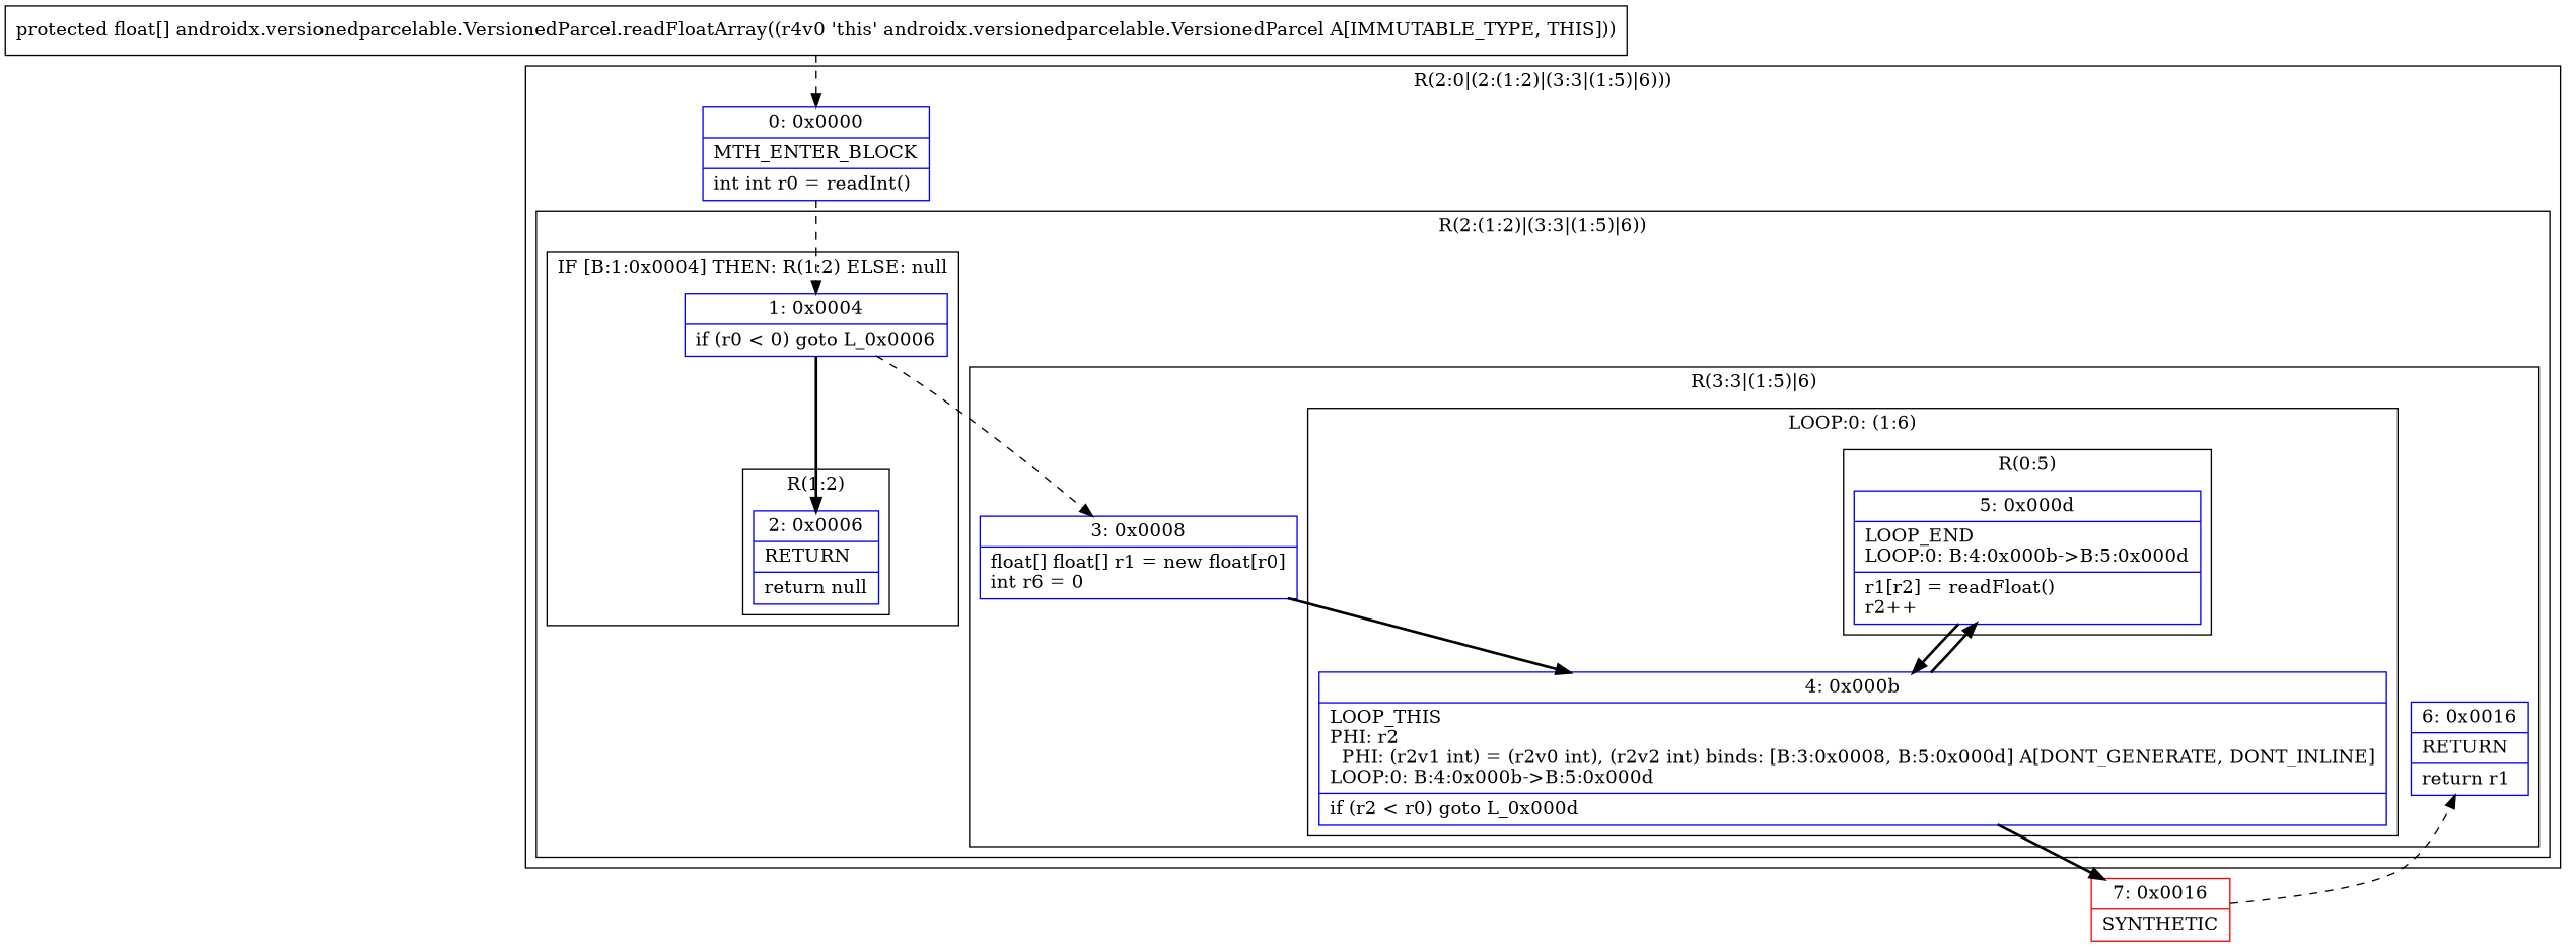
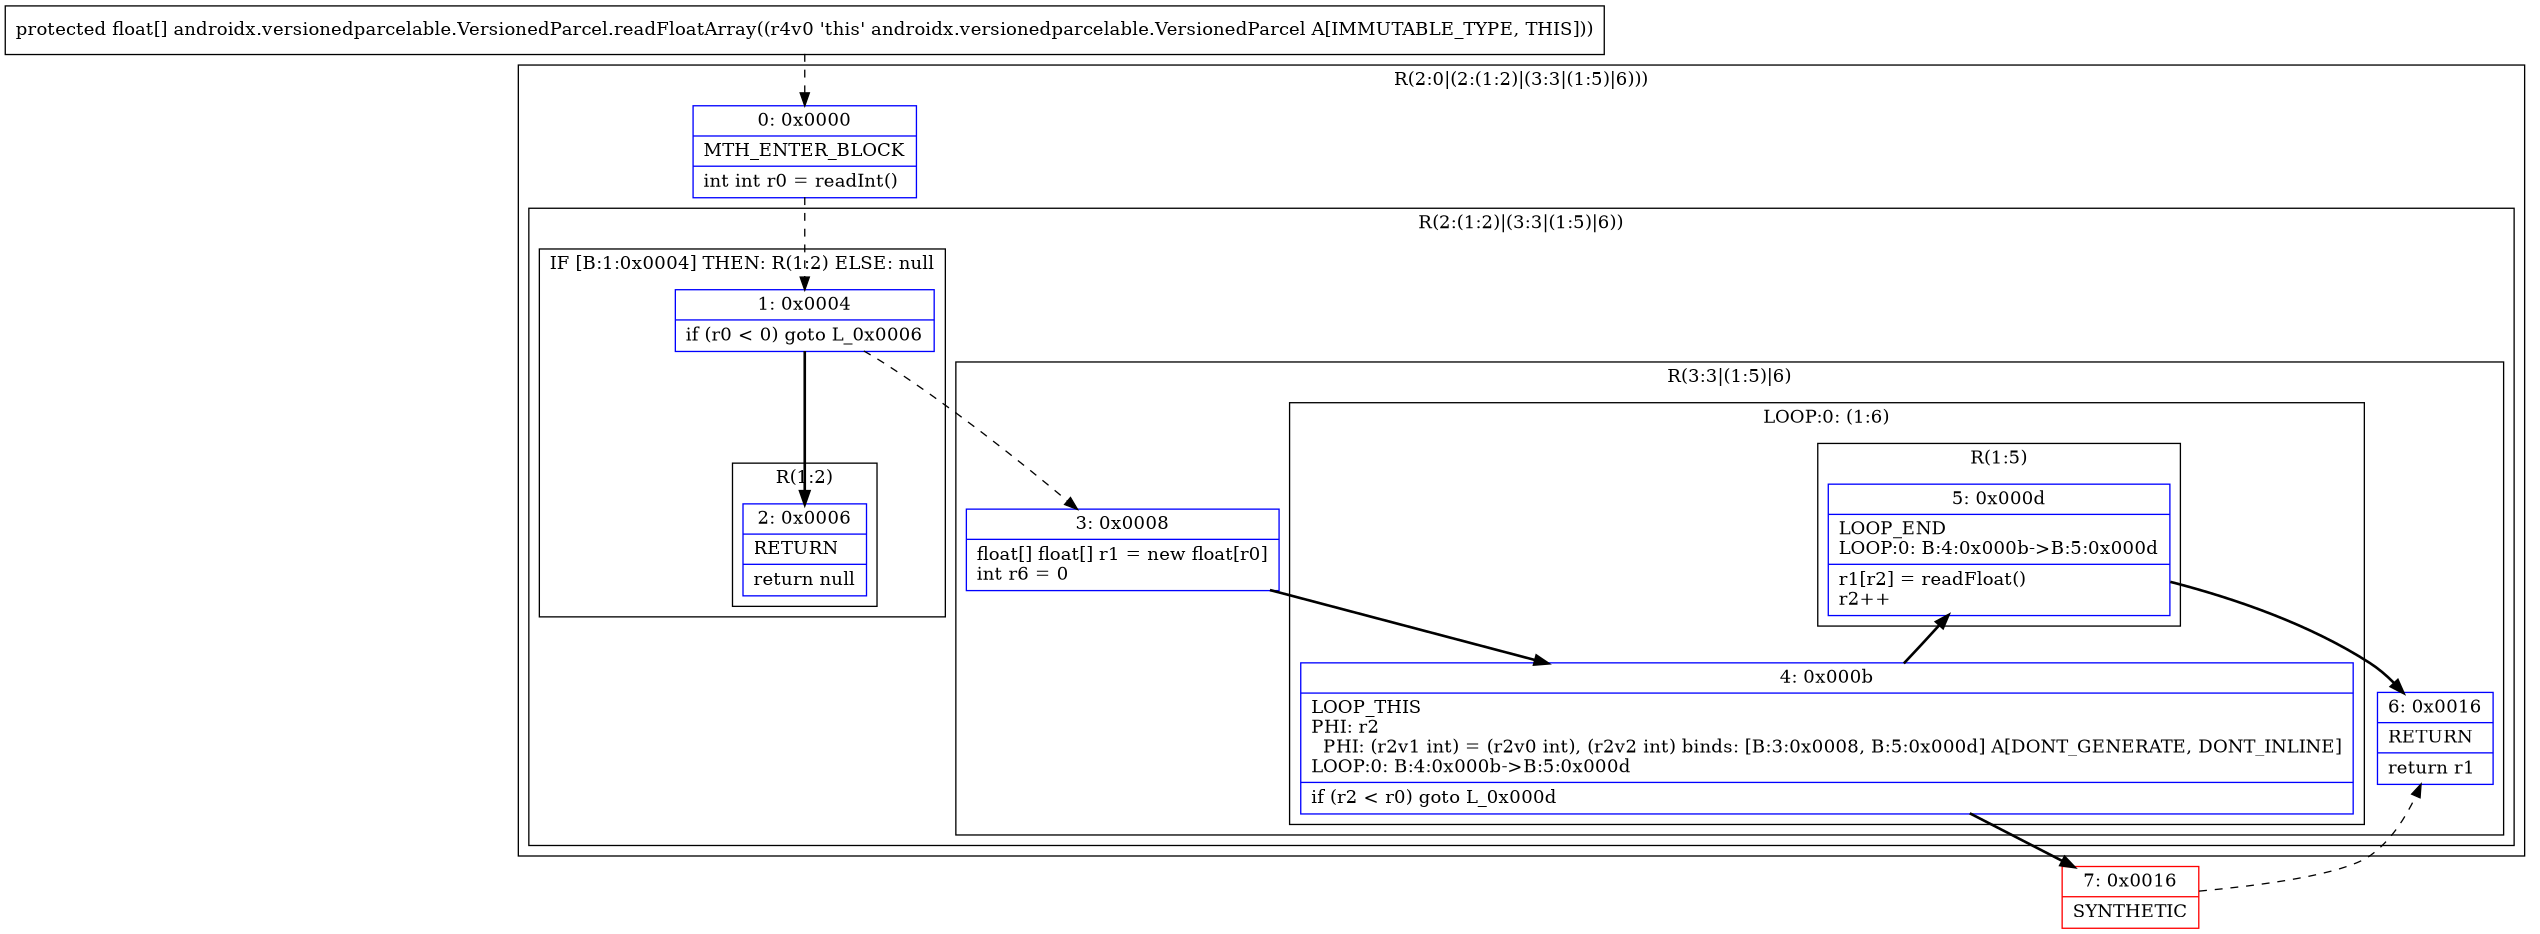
  digraph {
    node [color=blue shape=record]
    edge [style=bold]
    n1 [label="{2\:\ 0x0006|RETURN\l|return null\l}"]
    n2 [label="{1\:\ 0x0004|if (r0 \< 0) goto L_0x0006\l}"]
    n3 [label="{5\:\ 0x000d|LOOP_END\lLOOP:0: B:4:0x000b\-\>B:5:0x000d\l|r1[r2] = readFloat()\lr2++\l}"]
    n4 [label="{4\:\ 0x000b|LOOP_THIS\lPHI: r2 \l  PHI: (r2v1 int) = (r2v0 int), (r2v2 int) binds: [B:3:0x0008, B:5:0x000d] A[DONT_GENERATE, DONT_INLINE]\lLOOP:0: B:4:0x000b\-\>B:5:0x000d\l|if (r2 \< r0) goto L_0x000d\l}"]
    n5 [label="{3\:\ 0x0008|float[] float[] r1 = new float[r0]\lint r6 = 0\l}"]
    n6 [label="{6\:\ 0x0016|RETURN\l|return r1\l}"]
    n7 [label="{0\:\ 0x0000|MTH_ENTER_BLOCK\l|int int r0 = readInt()\l}"]
    n8 [color=red label="{7\:\ 0x0016|SYNTHETIC\l}"]
    n9 [label="{protected float[] androidx.versionedparcelable.VersionedParcel.readFloatArray((r4v0 'this' androidx.versionedparcelable.VersionedParcel A[IMMUTABLE_TYPE, THIS])) }" color=""]
    subgraph cluster_1 {
      label="R(2:0|(2:(1:2)|(3:3|(1:5)|6)))"
      n7
      subgraph cluster_2 {
        label="R(2:(1:2)|(3:3|(1:5)|6))"
        subgraph cluster_3 {
          label="IF [B:1:0x0004] THEN: R(1:2) ELSE: null"
          n2
          subgraph cluster_4 {
            label="R(1:2)"
            n1
          }
        }
        subgraph cluster_5 {
          label="R(3:3|(1:5)|6)"
          n5
          n6
          subgraph cluster_6 {
            label="LOOP:0: (1:6)"
            n4
            subgraph cluster_7 {
-             label="R(0:5)"
+             label="R(1:5)"
              n3
            }
          }
        }
      }
    }
    n2 -> n1
    n2 -> n5 [style=dashed]
-   n3 -> n4
+   n3 -> n6
    n4 -> n3
    n4 -> n8
    n5 -> n4
    n7 -> n2 [style=dashed]
    n8 -> n6 [style=dashed]
    n9 -> n7 [style=dashed]
  }
